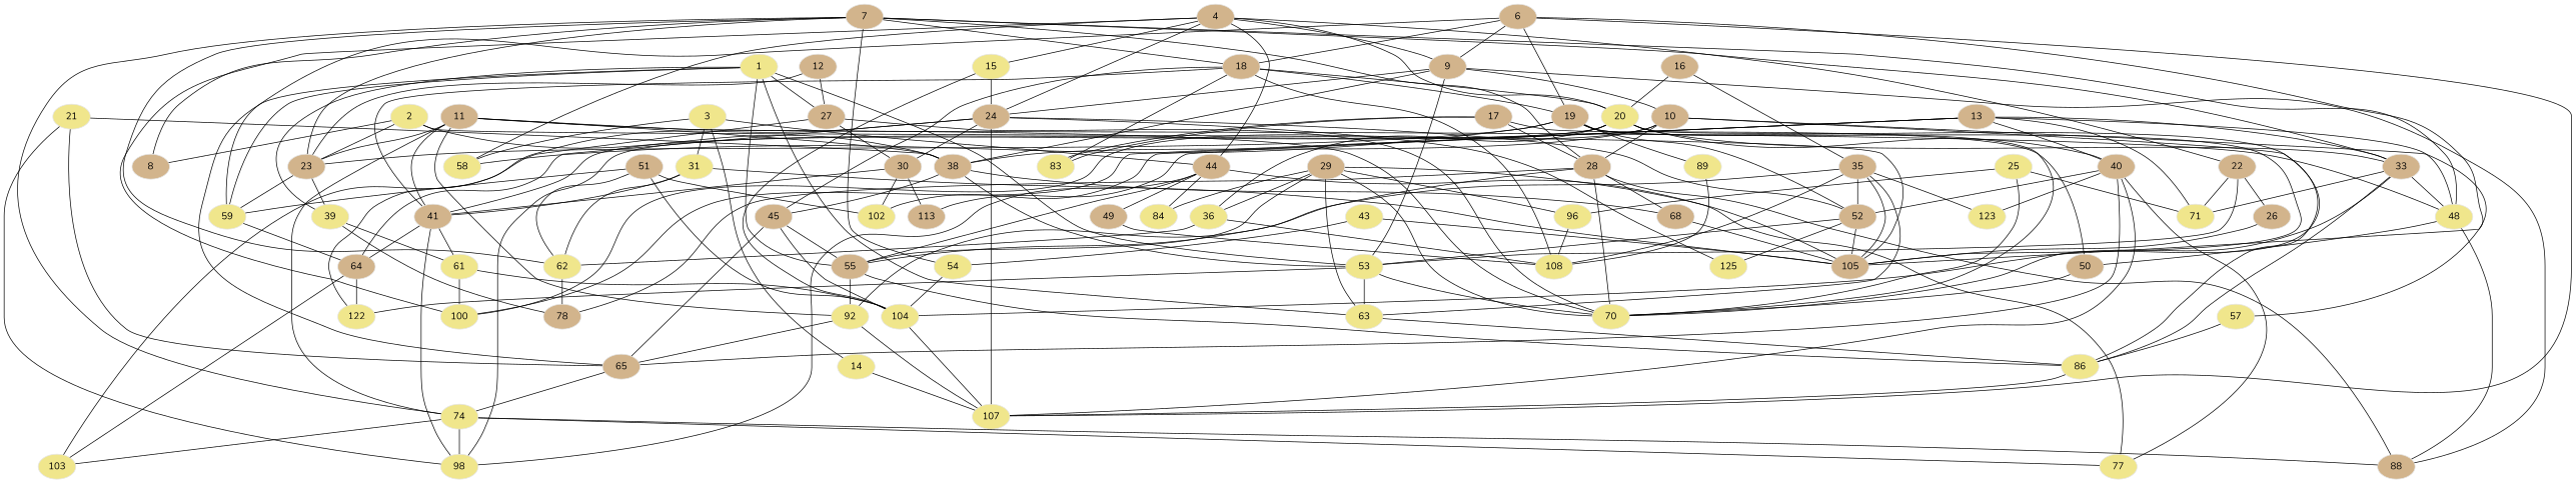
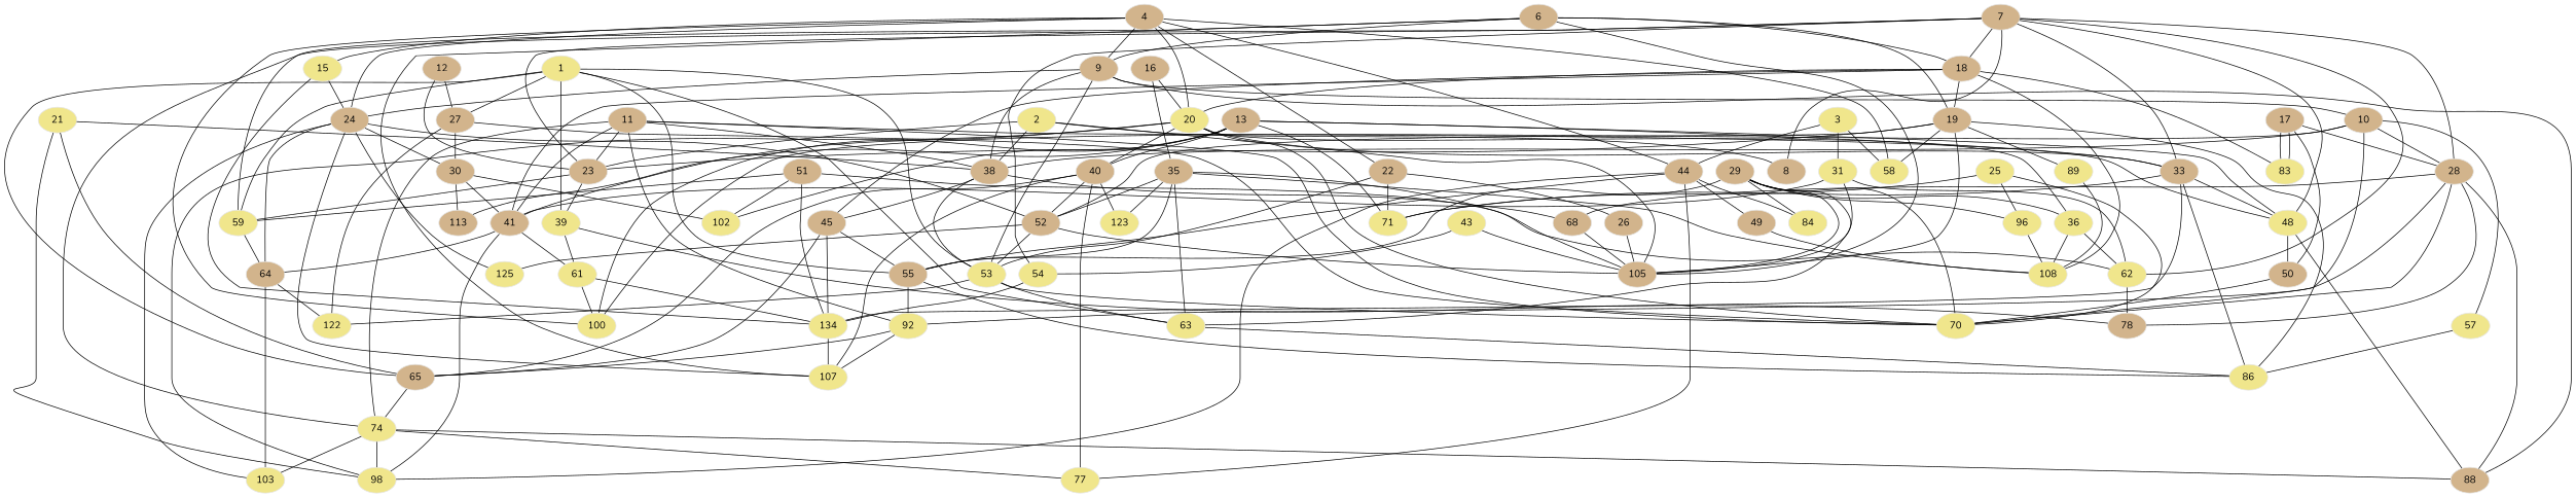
  graph {
    fontname=Nunito
    node [color=gray90 fillcolor=khaki fontname=Nunito style=filled]
    edge [fontname=Nunito]
    1 [super="+97"]
    27 [fillcolor=tan]
    39 [super="+73"]
    53 [super="+95"]
    55 [fillcolor=tan super="+106"]
    59 [super="+85"]
    63
    65 [fillcolor=tan super="+99"]
    70 [super="+112"]
    30 [fillcolor=tan super="+34"]
    122
    78 [fillcolor=tan]
    61 [super="+117"]
    92
    86 [super="+93"]
    64 [fillcolor=tan]
    74 [super="+110"]
    2 [super="+91"]
    8 [fillcolor=tan]
    23 [fillcolor=tan super="+126"]
    38 [fillcolor=tan super="+47"]
    105 [fillcolor=tan super="+118"]
    45 [fillcolor=tan super="+90"]
    68 [fillcolor=tan super="+94"]
    3 [super="+82"]
-   14
    31 [super="+81"]
    44 [fillcolor=tan super="+115"]
    58
    107 [super="+116"]
    62
    41 [fillcolor=tan super="+69"]
    98 [super="+114"]
    84
    77
    49 [fillcolor=tan]
    4 [fillcolor=tan super="+37"]
    9 [fillcolor=tan super="+75"]
    15 [super="+72"]
    20 [super="+119"]
    22 [fillcolor=tan super="+46"]
    24 [fillcolor=tan super="+109"]
    100
    10 [fillcolor=tan super="+101"]
    88 [fillcolor=tan super="+120"]
-   104 [super="+111"]
+   104 [super="+111" label=134]
    33 [fillcolor=tan]
    36 [super="+76"]
    40 [fillcolor=tan super="+60"]
    71
    26 [fillcolor=tan]
    125
    52 [fillcolor=tan super="+56"]
    103
    6 [fillcolor=tan super="+66"]
    18 [fillcolor=tan super="+121"]
    19 [fillcolor=tan super="+67"]
    83
    108
    89
    7 [fillcolor=tan super="+79"]
    28 [fillcolor=tan super="+42"]
    48
    54
    50 [fillcolor=tan]
    57
    11 [fillcolor=tan super="+32"]
    12 [fillcolor=tan]
    13 [fillcolor=tan super="+87"]
    102
    113 [fillcolor=tan]
    123
    16 [fillcolor=tan]
    35 [fillcolor=tan super="+124"]
    17 [fillcolor=tan]
    21
    25
    96
    29 [fillcolor=tan super="+80"]
    43
    51 [fillcolor=tan]
    1 -- 27
    1 -- 39
    1 -- 53
    1 -- 55
    1 -- 59
    1 -- 63
    1 -- 65
    27 -- 70
    27 -- 30
    27 -- 122
    39 -- 78
    39 -- 61
    53 -- 63
    53 -- 70
    53 -- 122
    55 -- 92
    55 -- 86
    59 -- 64
    63 -- 86
    65 -- 74
    30 -- 41
    30 -- 102
    30 -- 113
    61 -- 100
    61 -- 104
    92 -- 65
    92 -- 107
-   86 -- 107
    64 -- 122
    64 -- 103
    74 -- 98
    74 -- 77
    74 -- 88
    74 -- 103
    2 -- 8
    2 -- 23 [weight=2]
    2 -- 38
    2 -- 105
    23 -- 39
    23 -- 59
    38 -- 53
    38 -- 45
    38 -- 68
    45 -- 55
    45 -- 65
    45 -- 104
    68 -- 105
-   3 -- 14
    3 -- 31
    3 -- 44
    3 -- 58
-   14 -- 107
    31 -- 105
    31 -- 62
    31 -- 41
    44 -- 55
    44 -- 98
    44 -- 84
    44 -- 77
    44 -- 49
    62 -- 78
    41 -- 61
    41 -- 64
    41 -- 98
    49 -- 108
    4 -- 44
    4 -- 58
    4 -- 9
    4 -- 15
    4 -- 20
    4 -- 22
    4 -- 24
    4 -- 100
    9 -- 53
    9 -- 38
    9 -- 24
    9 -- 10
    9 -- 88
    15 -- 24
    15 -- 104
    20 -- 70
    20 -- 41
    20 -- 98
    20 -- 33
    20 -- 36
    20 -- 40
    22 -- 53
    22 -- 71
    22 -- 26
    24 -- 30
    24 -- 64
    24 -- 107
    24 -- 125
    24 -- 52
    24 -- 103
    10 -- 70
    10 -- 38
    10 -- 100
    10 -- 28
    10 -- 57
    104 -- 107
    33 -- 86
    33 -- 104
    33 -- 71
    33 -- 48
    36 -- 62
    36 -- 108
    40 -- 65
    40 -- 107
    40 -- 77
    40 -- 52
    40 -- 123
    26 -- 105
    52 -- 53
    52 -- 105
    52 -- 125
    6 -- 59
    6 -- 105
    6 -- 107
    6 -- 9
    6 -- 18
    6 -- 19
    18 -- 45
    18 -- 41
    18 -- 20
    18 -- 19
    18 -- 83
    18 -- 108
    19 -- 86
    19 -- 23
    19 -- 105
    19 -- 58
    19 -- 52
    19 -- 89
    89 -- 108
    7 -- 74
    7 -- 8
    7 -- 23
    7 -- 62
    7 -- 33
    7 -- 18
    7 -- 28
    7 -- 48
    7 -- 54
    28 -- 70
    28 -- 78
    28 -- 92
    28 -- 68
    28 -- 88
    48 -- 88
    48 -- 50
    54 -- 104
    50 -- 70
    57 -- 86
    11 -- 70
    11 -- 92
    11 -- 74
    11 -- 23
    11 -- 38
    11 -- 41
    11 -- 48
    12 -- 27
    12 -- 23
    13 -- 100
    13 -- 33
    13 -- 40
    13 -- 71
    13 -- 48
    13 -- 102
    13 -- 113 [weight=2]
    16 -- 20
    16 -- 35
    35 -- 55
    35 -- 63
    35 -- 105
    35 -- 52
    35 -- 108
    35 -- 123
    17 -- 83
    17 -- 83
    17 -- 28
    17 -- 50
    21 -- 65
    21 -- 38
    21 -- 98
    25 -- 70
    25 -- 71
    25 -- 96
    96 -- 108
    29 -- 55
    29 -- 63
    29 -- 70
    29 -- 105
    29 -- 84
    29 -- 36
    29 -- 96
    43 -- 105
    43 -- 54
    51 -- 59
    51 -- 62
    51 -- 104
    51 -- 102
  }
